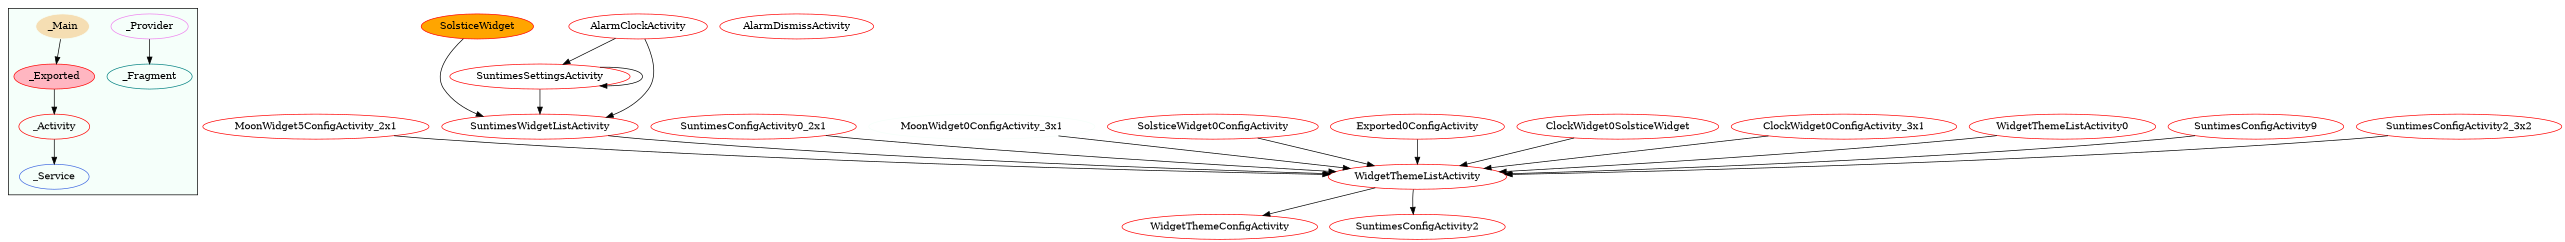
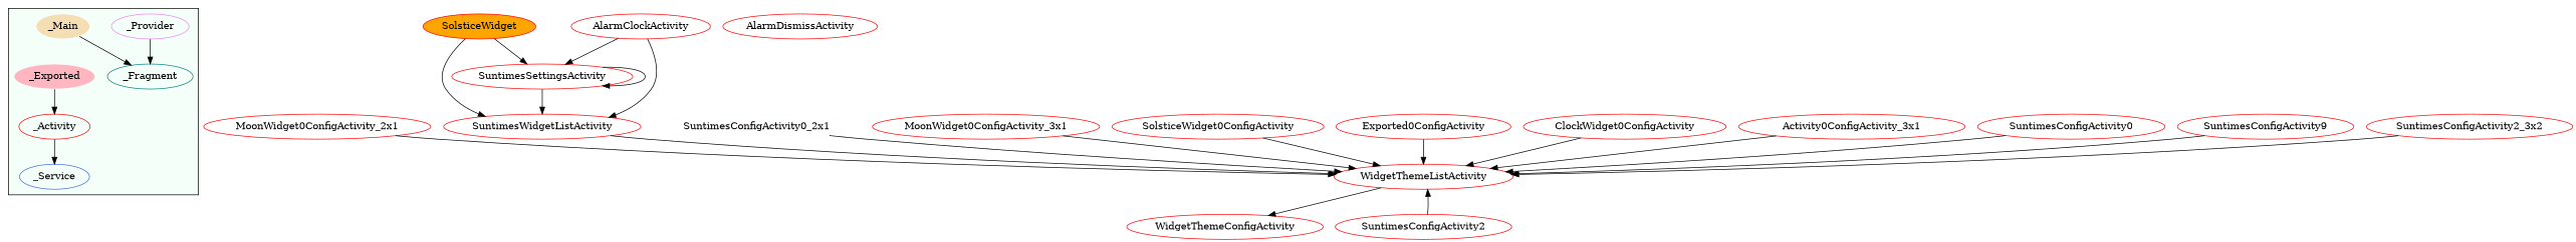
  digraph {
    node [color=red]
    _Activity
    _Service [color=royalblue]
    _Provider [color=violet]
    _Fragment [color=teal]
    _Main [color=mintcream fillcolor=wheat style=filled]
-   _Exported [fillcolor=lightpink style=filled]
-   MoonWidget0ConfigActivity_2x1 [label=MoonWidget5ConfigActivity_2x1]
+   _Exported [color=mintcream fillcolor=lightpink style=filled]
+   MoonWidget0ConfigActivity_2x1
    WidgetThemeListActivity
    WidgetThemeConfigActivity
    SuntimesWidgetListActivity
-   SuntimesConfigActivity0_2x1
-   MoonWidget0ConfigActivity_3x1 [color=mintcream]
+   SuntimesConfigActivity0_2x1 [color=mintcream]
+   MoonWidget0ConfigActivity_3x1
    SolsticeWidget0ConfigActivity
    n14 [label=Exported0ConfigActivity]
-   ClockWidget0ConfigActivity [label=ClockWidget0SolsticeWidget]
-   ClockWidget0ConfigActivity_3x1
+   ClockWidget0ConfigActivity
+   ClockWidget0ConfigActivity_3x1 [label=Activity0ConfigActivity_3x1]
    AlarmDismissActivity
    SuntimesSettingsActivity
    n19 [fillcolor=orange label=SolsticeWidget style=filled]
-   SuntimesConfigActivity0 [label=WidgetThemeListActivity0]
+   SuntimesConfigActivity0
    n21 [label=SuntimesConfigActivity9]
    AlarmClockActivity
    SuntimesConfigActivity2
    SuntimesConfigActivity2_3x2
    subgraph cluster_1 {
      bgcolor=mintcream
      _Activity
      _Service
      _Provider
      _Fragment
      _Main
      _Exported
    }
    _Activity -> _Service
    _Provider -> _Fragment
-   _Main -> _Exported
+   _Main -> _Fragment
    _Exported -> _Activity
    MoonWidget0ConfigActivity_2x1 -> WidgetThemeListActivity
    WidgetThemeListActivity -> WidgetThemeConfigActivity
    SuntimesWidgetListActivity -> WidgetThemeListActivity
    SuntimesConfigActivity0_2x1 -> WidgetThemeListActivity
    MoonWidget0ConfigActivity_3x1 -> WidgetThemeListActivity
    SolsticeWidget0ConfigActivity -> WidgetThemeListActivity
    n14 -> WidgetThemeListActivity
    ClockWidget0ConfigActivity -> WidgetThemeListActivity
    ClockWidget0ConfigActivity_3x1 -> WidgetThemeListActivity
    SuntimesSettingsActivity -> SuntimesWidgetListActivity
    SuntimesSettingsActivity -> SuntimesSettingsActivity
    n19 -> SuntimesWidgetListActivity
+   n19 -> SuntimesSettingsActivity
    SuntimesConfigActivity0 -> WidgetThemeListActivity
    n21 -> WidgetThemeListActivity
    AlarmClockActivity -> SuntimesWidgetListActivity
    AlarmClockActivity -> SuntimesSettingsActivity
-   WidgetThemeListActivity -> SuntimesConfigActivity2
+   SuntimesConfigActivity2 -> WidgetThemeListActivity
    SuntimesConfigActivity2_3x2 -> WidgetThemeListActivity
  }
